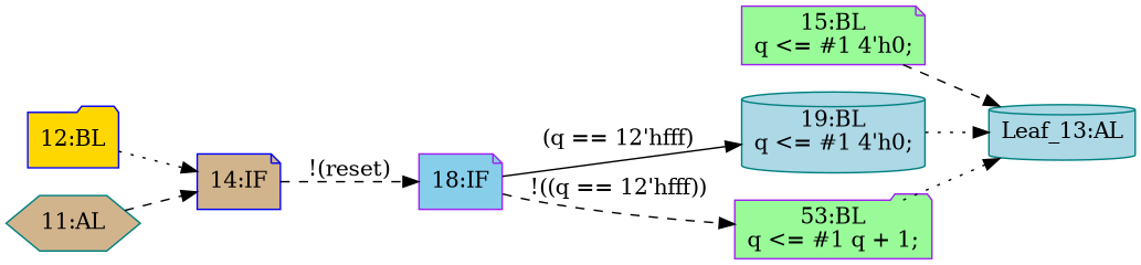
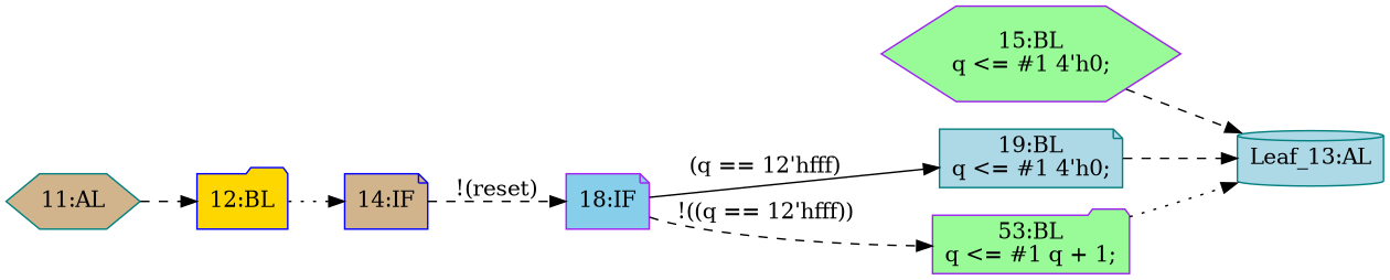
  strict digraph {
    rankdir=LR
    node [color=teal fillcolor=lightblue shape=cylinder statements="[]" style=filled typ=Block]
    edge [cond="[]" lineno=None style=dashed]
-   n1 [ast="<pyverilog.vparser.ast.Block object at 0x7f88594d0ad0>" label="19:BL\nq <= #1 4'h0;" statements="[<pyverilog.vparser.ast.NonblockingSubstitution object at 0x7f88594d0810>]"]
+   n1 [ast="<pyverilog.vparser.ast.Block object at 0x7f88594d0ad0>" label="19:BL\nq <= #1 4'h0;" shape=note statements="[<pyverilog.vparser.ast.NonblockingSubstitution object at 0x7f88594d0810>]"]
    n2 [def_var="['q']" label="Leaf_13:AL" statements="" typ=""]
-   n3 [ast="<pyverilog.vparser.ast.Block object at 0x7f88594d0cd0>" color=purple fillcolor=palegreen label="15:BL\nq <= #1 4'h0;" shape=note statements="[<pyverilog.vparser.ast.NonblockingSubstitution object at 0x7f88594d0b10>]"]
+   n3 [ast="<pyverilog.vparser.ast.Block object at 0x7f88594d0cd0>" color=purple fillcolor=palegreen label="15:BL\nq <= #1 4'h0;" shape=hexagon statements="[<pyverilog.vparser.ast.NonblockingSubstitution object at 0x7f88594d0b10>]"]
    n4 [ast="<pyverilog.vparser.ast.IfStatement object at 0x7f88594d0d10>" color=purple fillcolor=skyblue label="18:IF" shape=note typ=IfStatement]
    n5 [ast="<pyverilog.vparser.ast.Block object at 0x7f88594d0d90>" color=purple fillcolor=palegreen label="53:BL\nq <= #1 q + 1;" shape=folder statements="[<pyverilog.vparser.ast.NonblockingSubstitution object at 0x7f88594d0dd0>]"]
    n6 [ast="<pyverilog.vparser.ast.IfStatement object at 0x7f88594ee150>" color=blue fillcolor=tan label="14:IF" shape=note typ=IfStatement]
    n7 [ast="<pyverilog.vparser.ast.Block object at 0x7f88594ee1d0>" color=blue fillcolor=gold label="12:BL" shape=folder]
    n8 [ast="<pyverilog.vparser.ast.Always object at 0x7f88594ee210>" clk_sens=True fillcolor=tan label="11:AL" sens="['clk', 'reset']" shape=hexagon typ=Always use_var="['reset', 'q']"]
-   n1 -> n2 [style=dotted]
+   n1 -> n2
    n3 -> n2
    n4 -> n1 [cond="['q']" label="(q == 12'hfff)" lineno=18 style=solid]
    n4 -> n5 [cond="['q']" label="!((q == 12'hfff))" lineno=18]
    n5 -> n2 [style=dotted]
    n6 -> n4 [cond="['reset']" label="!(reset)" lineno=14]
    n7 -> n6 [style=dotted]
-   n8 -> n6
+   n8 -> n7
  }
